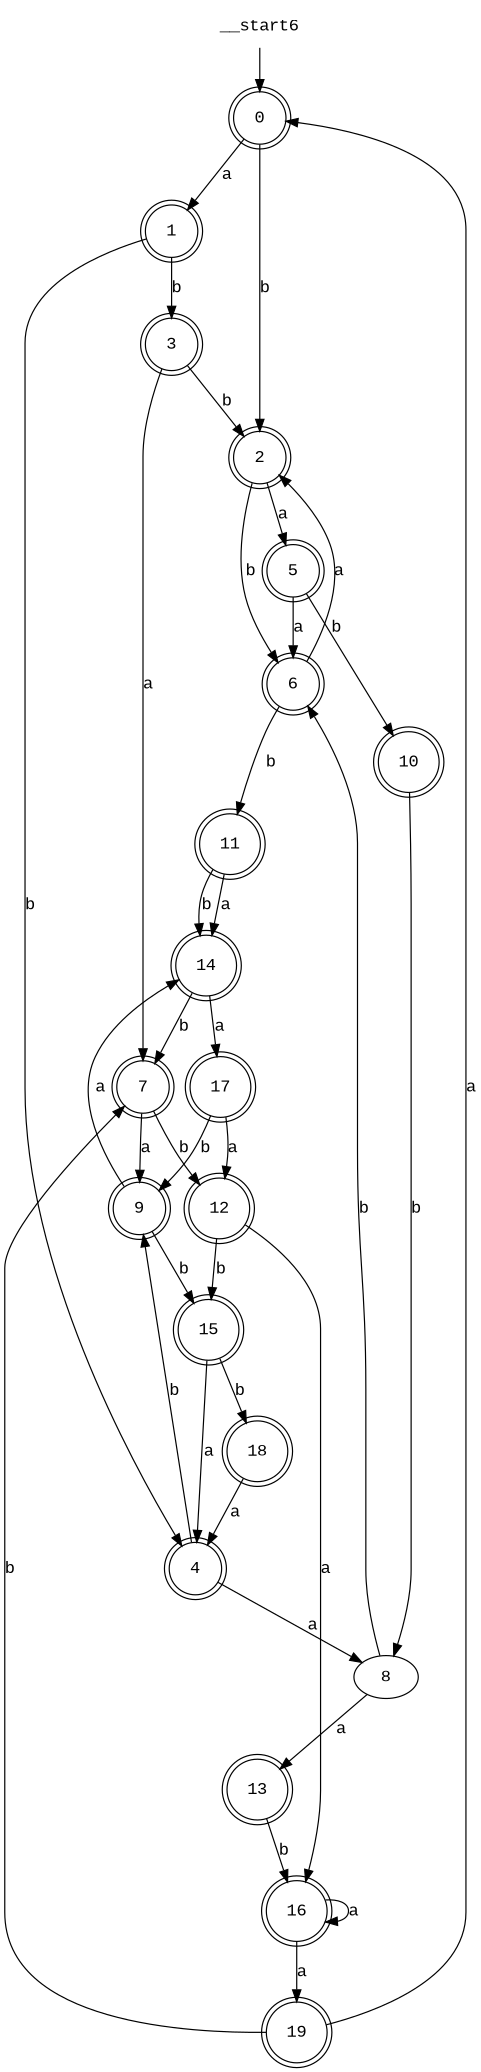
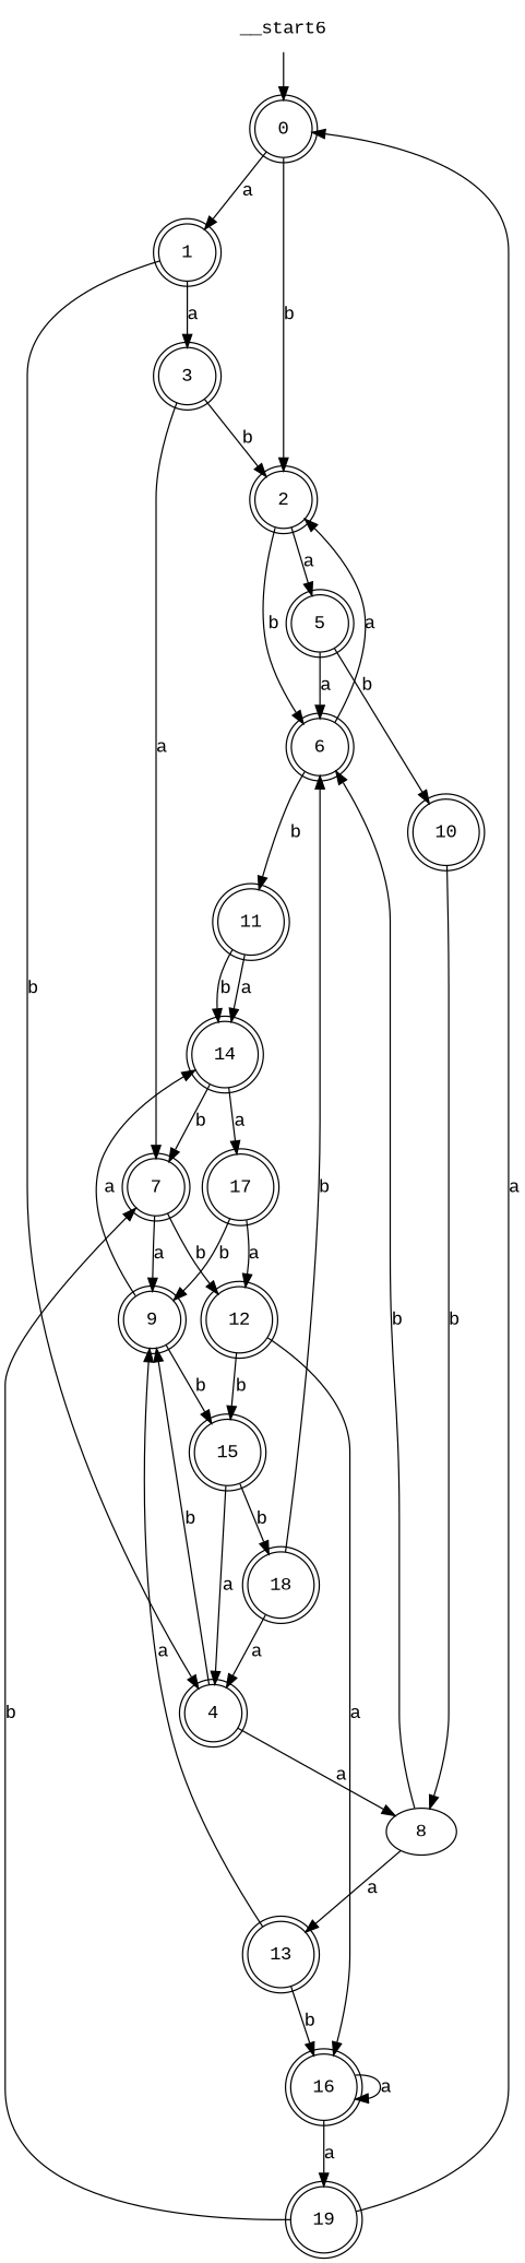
  digraph {
    fontname="Liberation Mono"
    node [fontname="Liberation Mono" shape=doublecircle]
    edge [fontname="Liberation Mono"]
    n1 [label=__start6 shape=none]
    0
    1
    2
    3
    4
    5
    6
    7
    8 [shape=""]
    9
    10
    11
    12
    13
    14
    15
    16
    17
    18
    19
    n1 -> 0
    0 -> 1 [label=a]
    0 -> 2 [label=b]
-   1 -> 3 [label=b]
+   1 -> 3 [label=a]
    1 -> 4 [label=b]
    2 -> 5 [label=a]
    2 -> 6 [label=b]
    3 -> 2 [label=b]
    3 -> 7 [label=a]
    4 -> 8 [label=a]
    4 -> 9 [label=b]
    5 -> 6 [label=a]
    5 -> 10 [label=b]
    6 -> 2 [label=a]
    6 -> 11 [label=b]
    7 -> 9 [label=a]
    7 -> 12 [label=b]
    8 -> 6 [label=b]
    8 -> 13 [label=a]
    9 -> 14 [label=a]
    9 -> 15 [label=b]
    10 -> 8 [label=b]
    11 -> 14 [label=a]
    11 -> 14 [label=b]
    12 -> 15 [label=b]
    12 -> 16 [label=a]
+   13 -> 9 [label=a]
    13 -> 16 [label=b]
    14 -> 7 [label=b]
    14 -> 17 [label=a]
    15 -> 4 [label=a]
    15 -> 18 [label=b]
    16 -> 16 [label=a]
    16 -> 19 [label=a]
    17 -> 9 [label=b]
    17 -> 12 [label=a]
    18 -> 4 [label=a]
+   18 -> 6 [label=b]
    19 -> 0 [label=a]
    19 -> 7 [label=b]
  }
